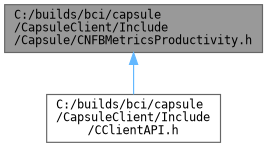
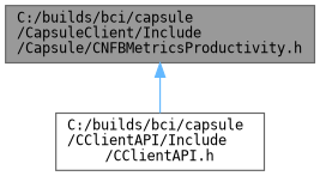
  digraph {
    fontname="DejaVu Sans Mono"
    node [fontname="DejaVu Sans Mono" fontsize=10 shape=box style=filled]
    n1 [color=gray40 fillcolor=grey60 fontcolor=black height=0.2 label="C:/builds/bci/capsule\l/CapsuleClient/Include\l/Capsule/CNFBMetricsProductivity.h" width=0.4]
-   n2 [color=grey40 fillcolor=white height=0.2 label="C:/builds/bci/capsule\l/CapsuleClient/Include\l/CClientAPI.h" width=0.4]
+   n2 [color=grey40 fillcolor=white height=0.2 label="C:/builds/bci/capsule\l/CClientAPI/Include\l/CClientAPI.h" width=0.4]
    n1 -> n2 [color=steelblue1 dir=back fontname="DejaVu Sans Mono" fontsize=10 labelfontname=Helvetica labelfontsize=10 style=solid]
  }
